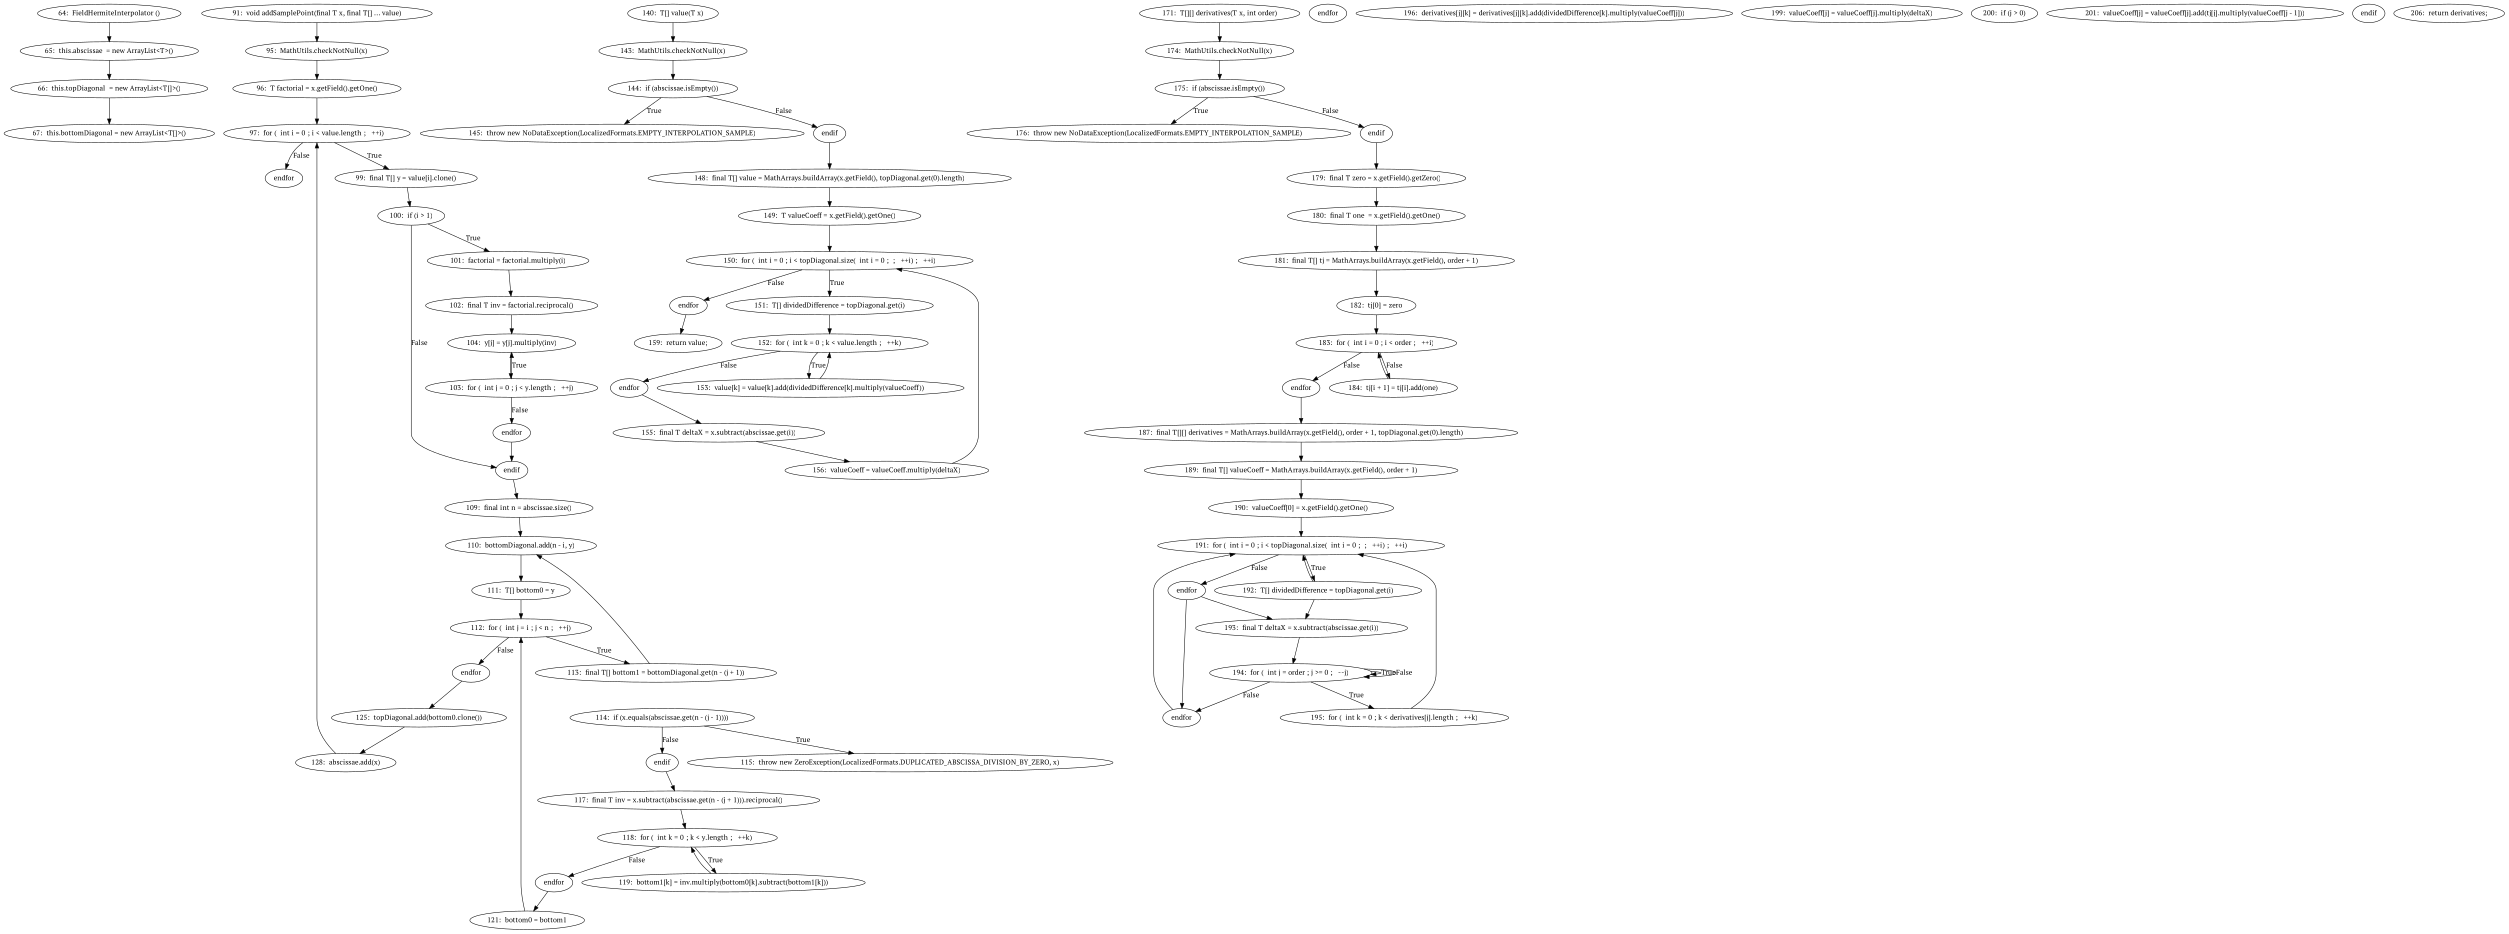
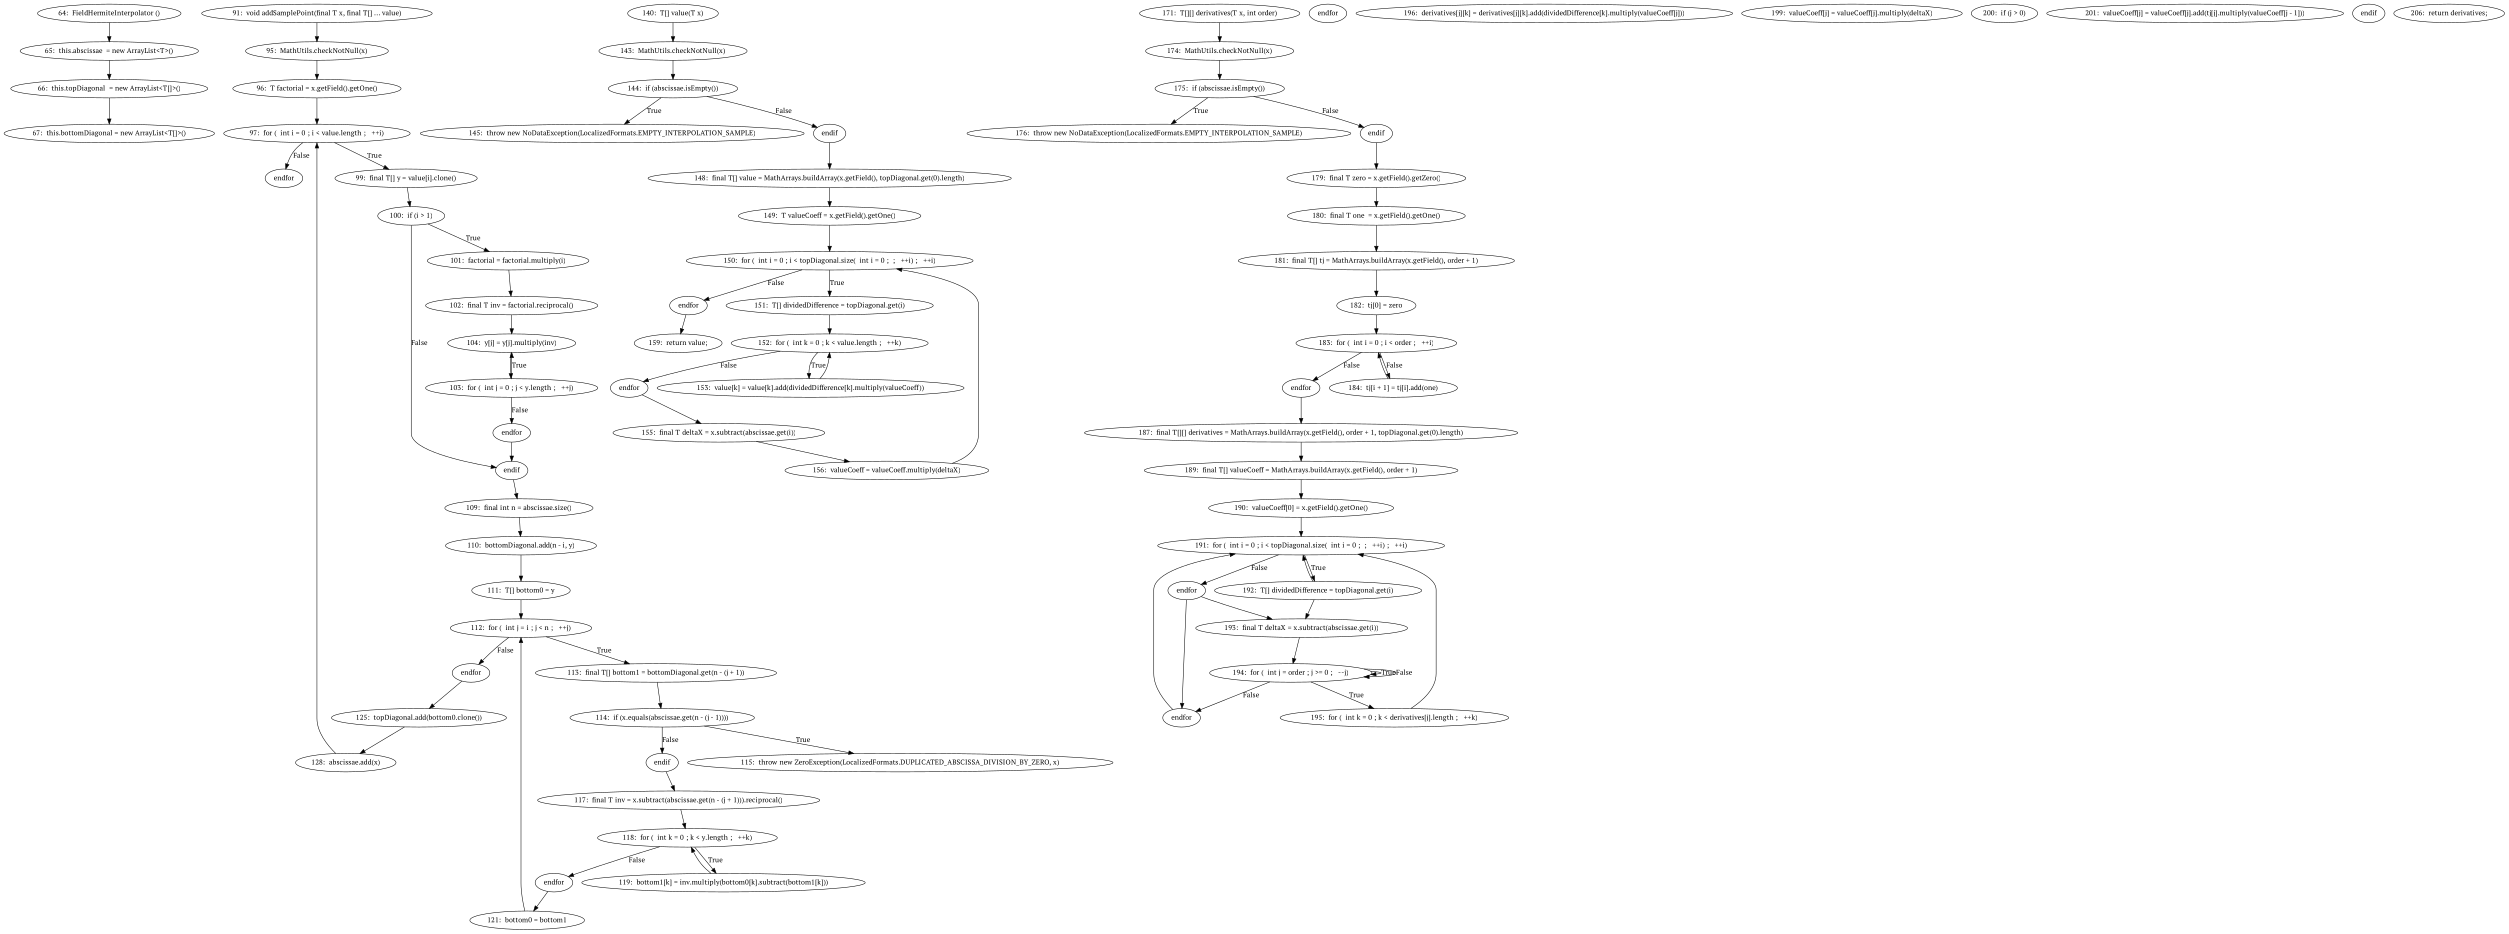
  digraph {
    fontname="PT Serif"
    node [fontname="PT Serif"]
    edge [fontname="PT Serif"]
    n1 [label="64:  FieldHermiteInterpolator ()"]
    n2 [label="65:  this.abscissae  = new ArrayList<T>()"]
    n3 [label="66:  this.topDiagonal  = new ArrayList<T[]>()"]
    n4 [label="67:  this.bottomDiagonal = new ArrayList<T[]>()"]
    n5 [label="91:  void addSamplePoint(final T x, final T[] ... value)"]
    n6 [label="95:  MathUtils.checkNotNull(x)"]
    n7 [label="96:  T factorial = x.getField().getOne()"]
    n8 [label="97:  for (  int i = 0 ; i < value.length ;   ++i)"]
    n9 [label=endfor]
    n10 [label="99:  final T[] y = value[i].clone()"]
    n11 [label="100:  if (i > 1)"]
    n12 [label="101:  factorial = factorial.multiply(i)"]
    n13 [label=endif]
    n14 [label="102:  final T inv = factorial.reciprocal()"]
    n15 [label="109:  final int n = abscissae.size()"]
    n16 [label="104:  y[j] = y[j].multiply(inv)"]
    n17 [label="103:  for (  int j = 0 ; j < y.length ;   ++j)"]
    n18 [label=endfor]
    n19 [label="110:  bottomDiagonal.add(n - i, y)"]
    n20 [label="111:  T[] bottom0 = y"]
    n21 [label="112:  for (  int j = i ; j < n ;   ++j)"]
    n22 [label=endfor]
    n23 [label="113:  final T[] bottom1 = bottomDiagonal.get(n - (j + 1))"]
    n24 [label="125:  topDiagonal.add(bottom0.clone())"]
    n25 [label="114:  if (x.equals(abscissae.get(n - (j - 1))))"]
    n26 [label="128:  abscissae.add(x)"]
    n27 [label="115:  throw new ZeroException(LocalizedFormats.DUPLICATED_ABSCISSA_DIVISION_BY_ZERO, x)"]
    n28 [label=endif]
    n29 [label="117:  final T inv = x.subtract(abscissae.get(n - (j + 1))).reciprocal()"]
    n30 [label="118:  for (  int k = 0 ; k < y.length ;   ++k)"]
    n31 [label=endfor]
    n32 [label="119:  bottom1[k] = inv.multiply(bottom0[k].subtract(bottom1[k]))"]
    n33 [label="121:  bottom0 = bottom1"]
    n34 [label="140:  T[] value(T x)"]
    n35 [label="143:  MathUtils.checkNotNull(x)"]
    n36 [label="144:  if (abscissae.isEmpty())"]
    n37 [label="145:  throw new NoDataException(LocalizedFormats.EMPTY_INTERPOLATION_SAMPLE)"]
    n38 [label=endif]
    n39 [label="148:  final T[] value = MathArrays.buildArray(x.getField(), topDiagonal.get(0).length)"]
    n40 [label="149:  T valueCoeff = x.getField().getOne()"]
    n41 [label="150:  for (  int i = 0 ; i < topDiagonal.size(  int i = 0 ;  ;   ++i) ;   ++i)"]
    n42 [label=endfor]
    n43 [label="151:  T[] dividedDifference = topDiagonal.get(i)"]
    n44 [label="159:  return value;"]
    n45 [label="152:  for (  int k = 0 ; k < value.length ;   ++k)"]
    n46 [label=endfor]
    n47 [label="153:  value[k] = value[k].add(dividedDifference[k].multiply(valueCoeff))"]
    n48 [label="155:  final T deltaX = x.subtract(abscissae.get(i))"]
    n49 [label="156:  valueCoeff = valueCoeff.multiply(deltaX)"]
    n50 [label="171:  T[][] derivatives(T x, int order)"]
    n51 [label="174:  MathUtils.checkNotNull(x)"]
    n52 [label="175:  if (abscissae.isEmpty())"]
    n53 [label="176:  throw new NoDataException(LocalizedFormats.EMPTY_INTERPOLATION_SAMPLE)"]
    n54 [label=endif]
    n55 [label="179:  final T zero = x.getField().getZero()"]
    n56 [label="180:  final T one  = x.getField().getOne()"]
    n57 [label="181:  final T[] tj = MathArrays.buildArray(x.getField(), order + 1)"]
    n58 [label="182:  tj[0] = zero"]
    n59 [label="183:  for (  int i = 0 ; i < order ;   ++i)"]
    n60 [label=endfor]
    n61 [label="184:  tj[i + 1] = tj[i].add(one)"]
    n62 [label="187:  final T[][] derivatives = MathArrays.buildArray(x.getField(), order + 1, topDiagonal.get(0).length)"]
    n63 [label="189:  final T[] valueCoeff = MathArrays.buildArray(x.getField(), order + 1)"]
    n64 [label="190:  valueCoeff[0] = x.getField().getOne()"]
    n65 [label="191:  for (  int i = 0 ; i < topDiagonal.size(  int i = 0 ;  ;   ++i) ;   ++i)"]
    n66 [label=endfor]
    n67 [label="192:  T[] dividedDifference = topDiagonal.get(i)"]
    n68 [label="193:  final T deltaX = x.subtract(abscissae.get(i))"]
    n69 [label=endfor]
    n70 [label="194:  for (  int j = order ; j >= 0 ;   --j)"]
    n71 [label="195:  for (  int k = 0 ; k < derivatives[j].length ;   ++k)"]
    n72 [label=endfor]
    n73 [label="196:  derivatives[j][k] = derivatives[j][k].add(dividedDifference[k].multiply(valueCoeff[j]))"]
    n74 [label="199:  valueCoeff[j] = valueCoeff[j].multiply(deltaX)"]
    n75 [label="200:  if (j > 0)"]
    n76 [label="201:  valueCoeff[j] = valueCoeff[j].add(tj[j].multiply(valueCoeff[j - 1]))"]
    n77 [label=endif]
    n78 [label="206:  return derivatives;"]
    n1 -> n2
    n2 -> n3
    n3 -> n4
    n5 -> n6
    n6 -> n7
    n7 -> n8
    n8 -> n9 [label=False]
    n8 -> n10 [label=True]
    n10 -> n11
    n11 -> n12 [label=True]
    n11 -> n13 [label=False]
    n12 -> n14
    n13 -> n15
    n14 -> n16
    n15 -> n19
    n16 -> n17
    n17 -> n16 [label=True]
    n17 -> n18 [label=False]
    n18 -> n13
    n19 -> n20
    n20 -> n21
    n21 -> n22 [label=False]
    n21 -> n23 [label=True]
    n22 -> n24
-   n23 -> n19
+   n23 -> n25
    n24 -> n26
    n25 -> n27 [label=True]
    n25 -> n28 [label=False]
    n26 -> n8
    n28 -> n29
    n29 -> n30
    n30 -> n31 [label=False]
    n30 -> n32 [label=True]
    n31 -> n33
    n32 -> n30
    n33 -> n21
    n34 -> n35
    n35 -> n36
    n36 -> n37 [label=True]
    n36 -> n38 [label=False]
    n38 -> n39
    n39 -> n40
    n40 -> n41
    n41 -> n42 [label=False]
    n41 -> n43 [label=True]
    n42 -> n44
    n43 -> n45
    n45 -> n46 [label=False]
    n45 -> n47 [label=True]
    n46 -> n48
    n47 -> n45
    n48 -> n49
    n49 -> n41
    n50 -> n51
    n51 -> n52
    n52 -> n53 [label=True]
    n52 -> n54 [label=False]
    n54 -> n55
    n55 -> n56
    n56 -> n57
    n57 -> n58
    n58 -> n59
    n59 -> n60 [label=False]
    n59 -> n61 [label=False]
    n60 -> n62
    n61 -> n59
    n62 -> n63
    n63 -> n64
    n64 -> n65
    n65 -> n66 [label=False]
    n65 -> n67 [label=True]
    n66 -> n68
    n66 -> n69
    n67 -> n65
    n67 -> n68
    n68 -> n70
    n69 -> n65
    n70 -> n69 [label=False]
    n70 -> n70 [label=True]
    n70 -> n70 [label=False]
    n70 -> n71 [label=True]
    n71 -> n65
  }
